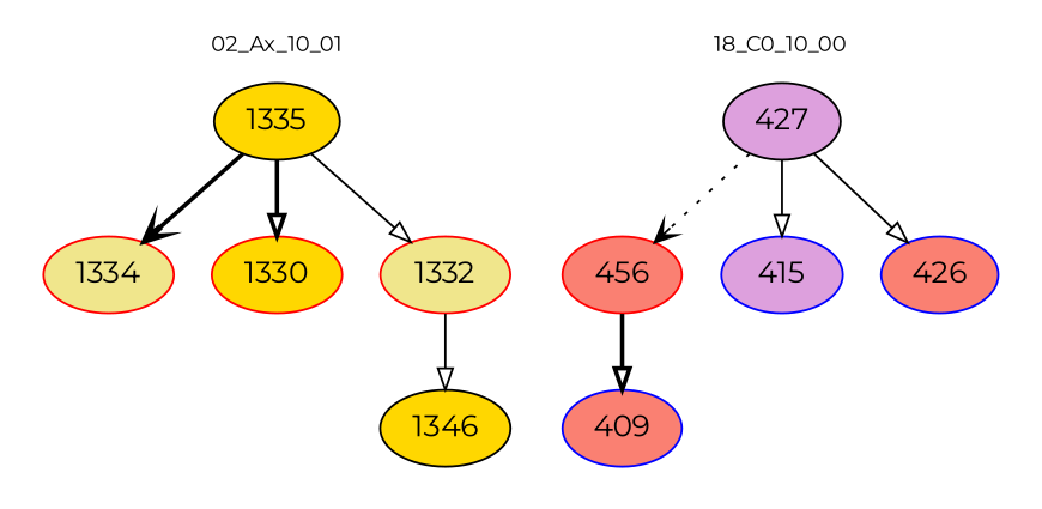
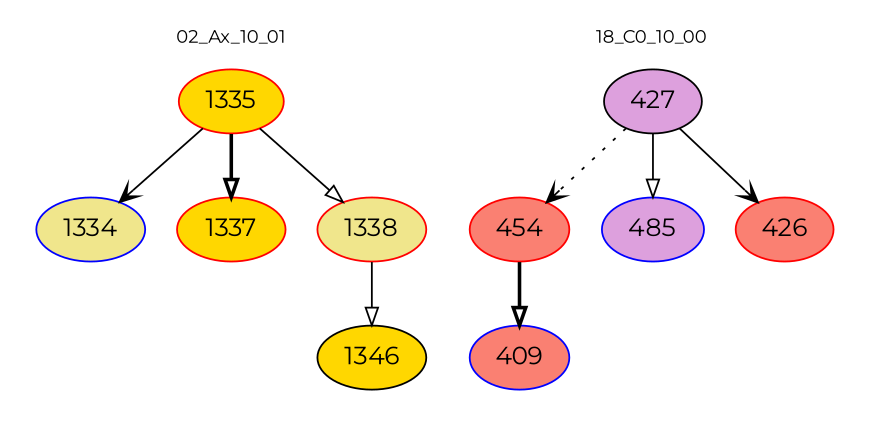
  digraph {
    fontname=Montserrat
    node [color=blue fillcolor=gold fontname=Montserrat style=filled]
    edge [arrowhead=onormal color=black fontname=Montserrat style=solid]
-   n1 [color=black label=1335]
-   n2 [color=red fillcolor=khaki label=1334]
-   n3 [color=red label=1330]
-   n4 [color=red fillcolor=khaki label=1332]
+   n1 [color=red label=1335]
+   n2 [fillcolor=khaki label=1334]
+   n3 [color=red label=1337]
+   n4 [color=red fillcolor=khaki label=1338]
    n5 [color=black label=1346]
    n6 [color=black fillcolor=plum label=427]
-   n7 [color=red fillcolor=salmon label=456]
-   n8 [fillcolor=plum label=415]
-   n9 [fillcolor=salmon label=426]
+   n7 [color=red fillcolor=salmon label=454]
+   n8 [fillcolor=plum label=485]
+   n9 [color=red fillcolor=salmon label=426]
    n10 [fillcolor=salmon label=409]
    subgraph cluster_1 {
      color=white
      fontsize=10
      label="02_Ax_10_01"
      n1
      n2
      n3
      n4
      n5
    }
    subgraph cluster_2 {
      color=white
      fontsize=10
      label="18_C0_10_00"
      n6
      n7
      n8
      n9
      n10
    }
-   n1 -> n2 [arrowhead=vee style=bold]
+   n1 -> n2 [arrowhead=vee]
    n1 -> n3 [style=bold]
    n1 -> n4
    n4 -> n5
    n6 -> n7 [arrowhead=vee style=dotted]
    n6 -> n8
-   n6 -> n9
+   n6 -> n9 [arrowhead=vee]
    n7 -> n10 [style=bold]
  }
